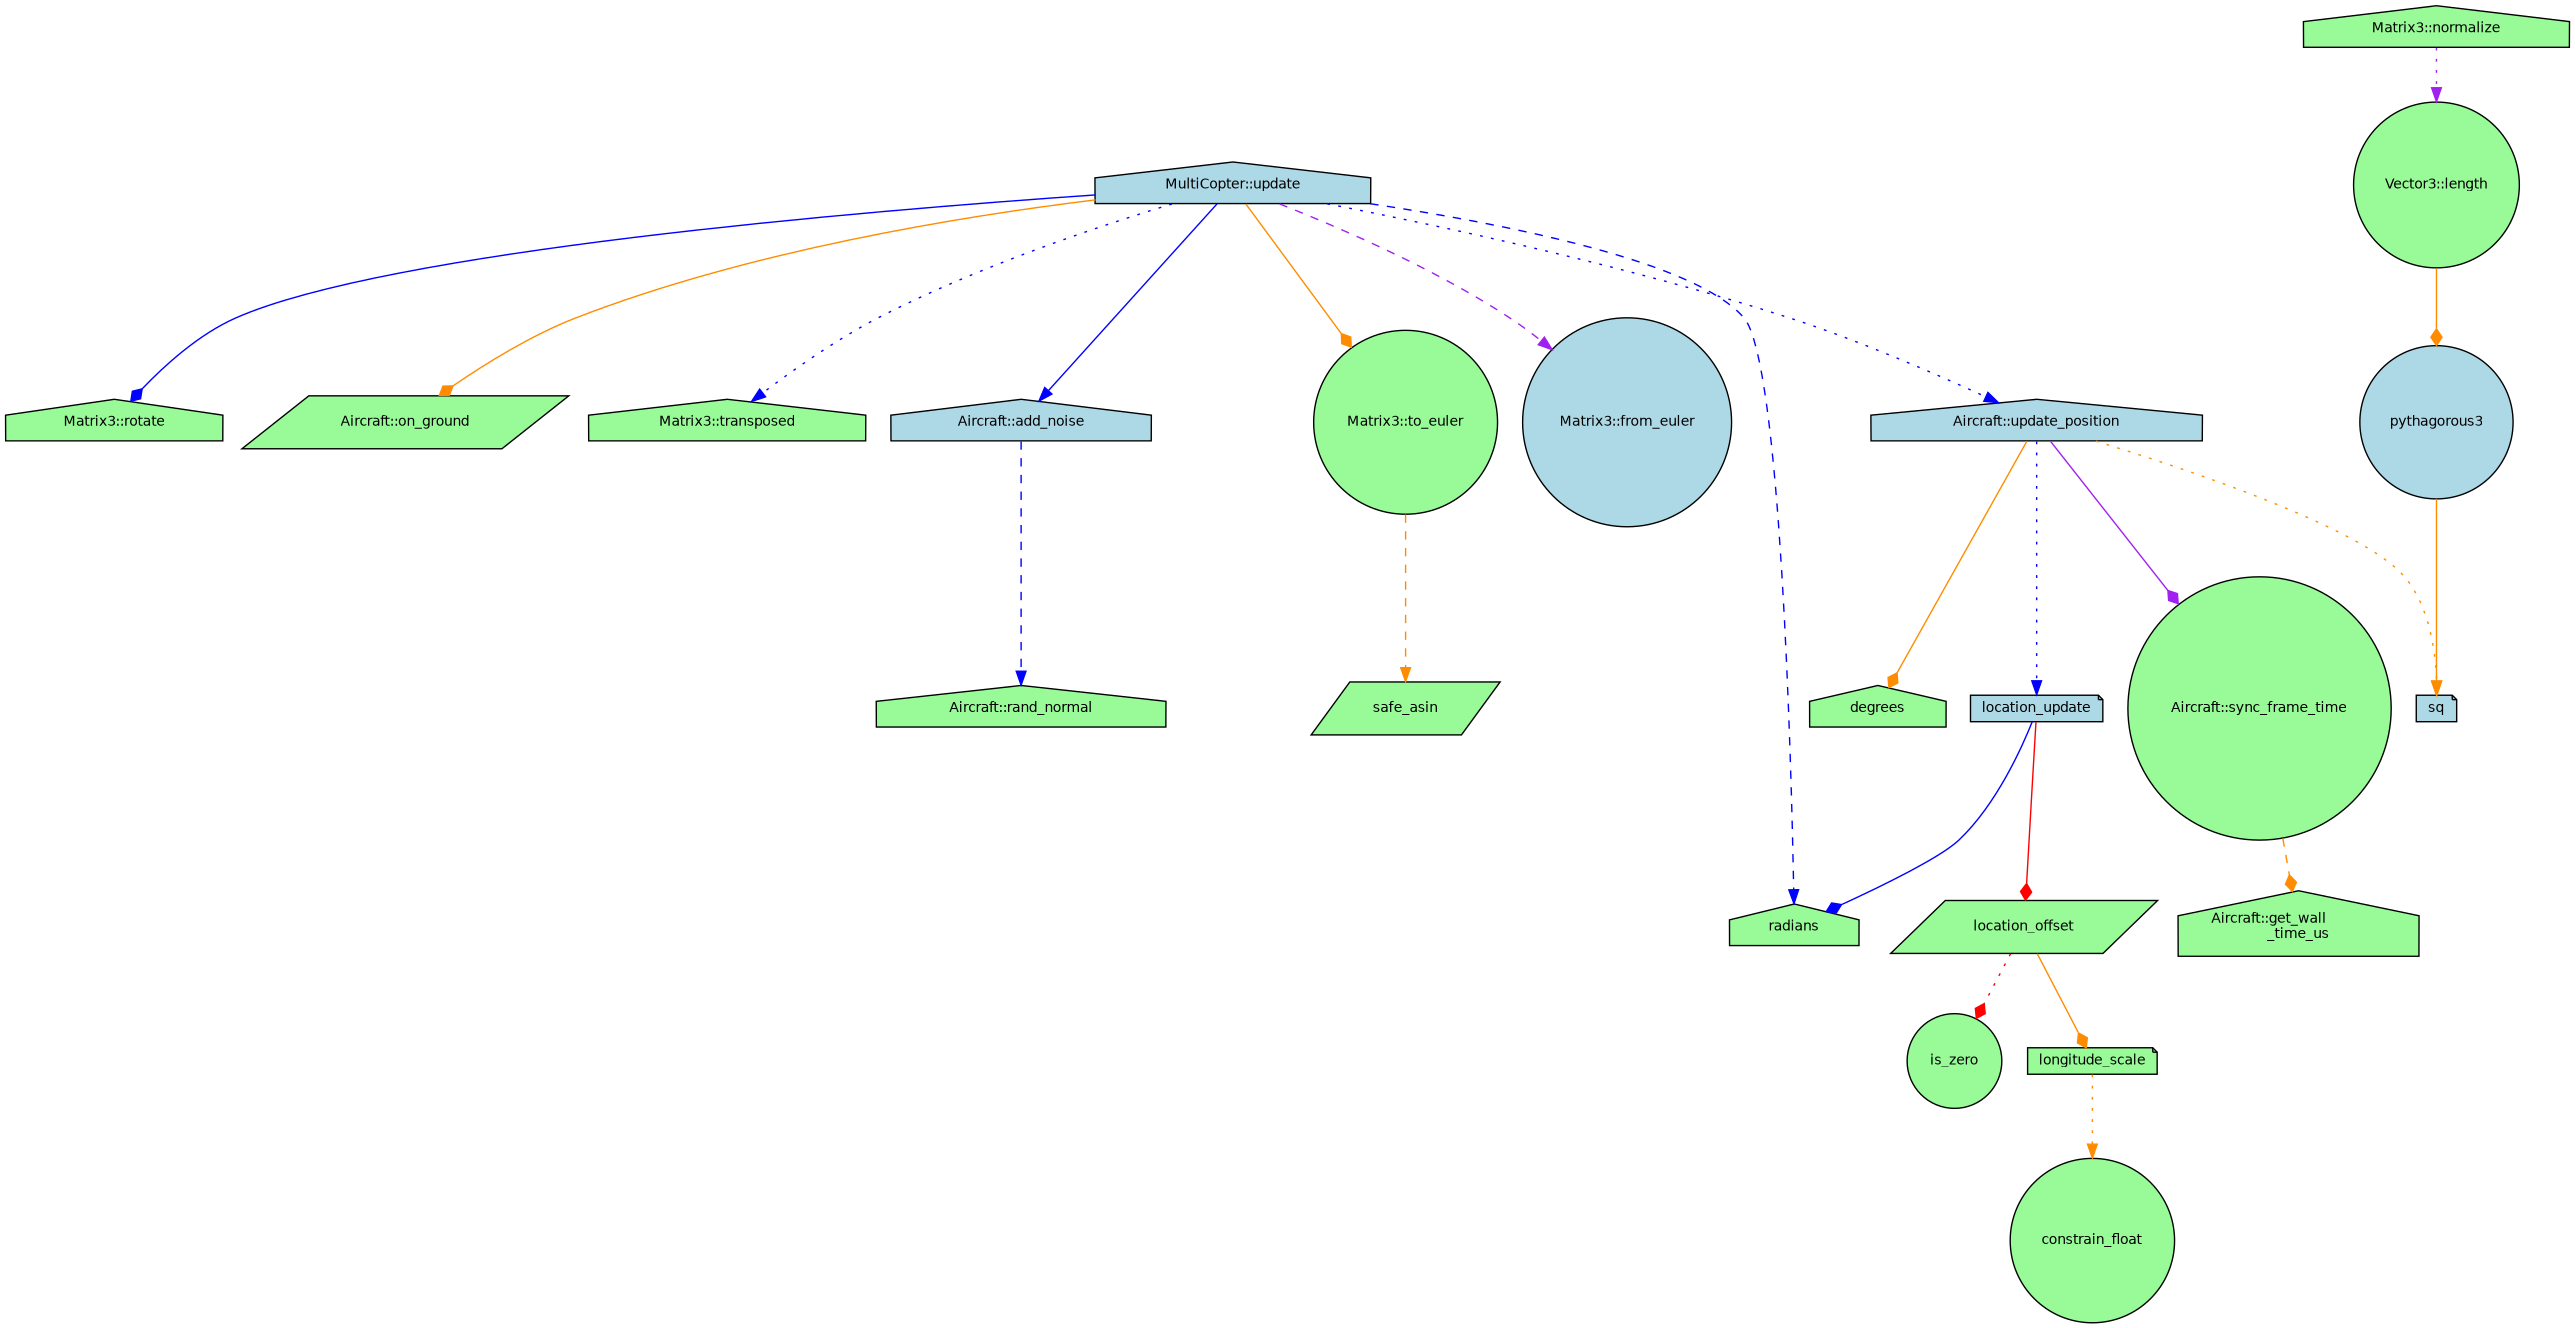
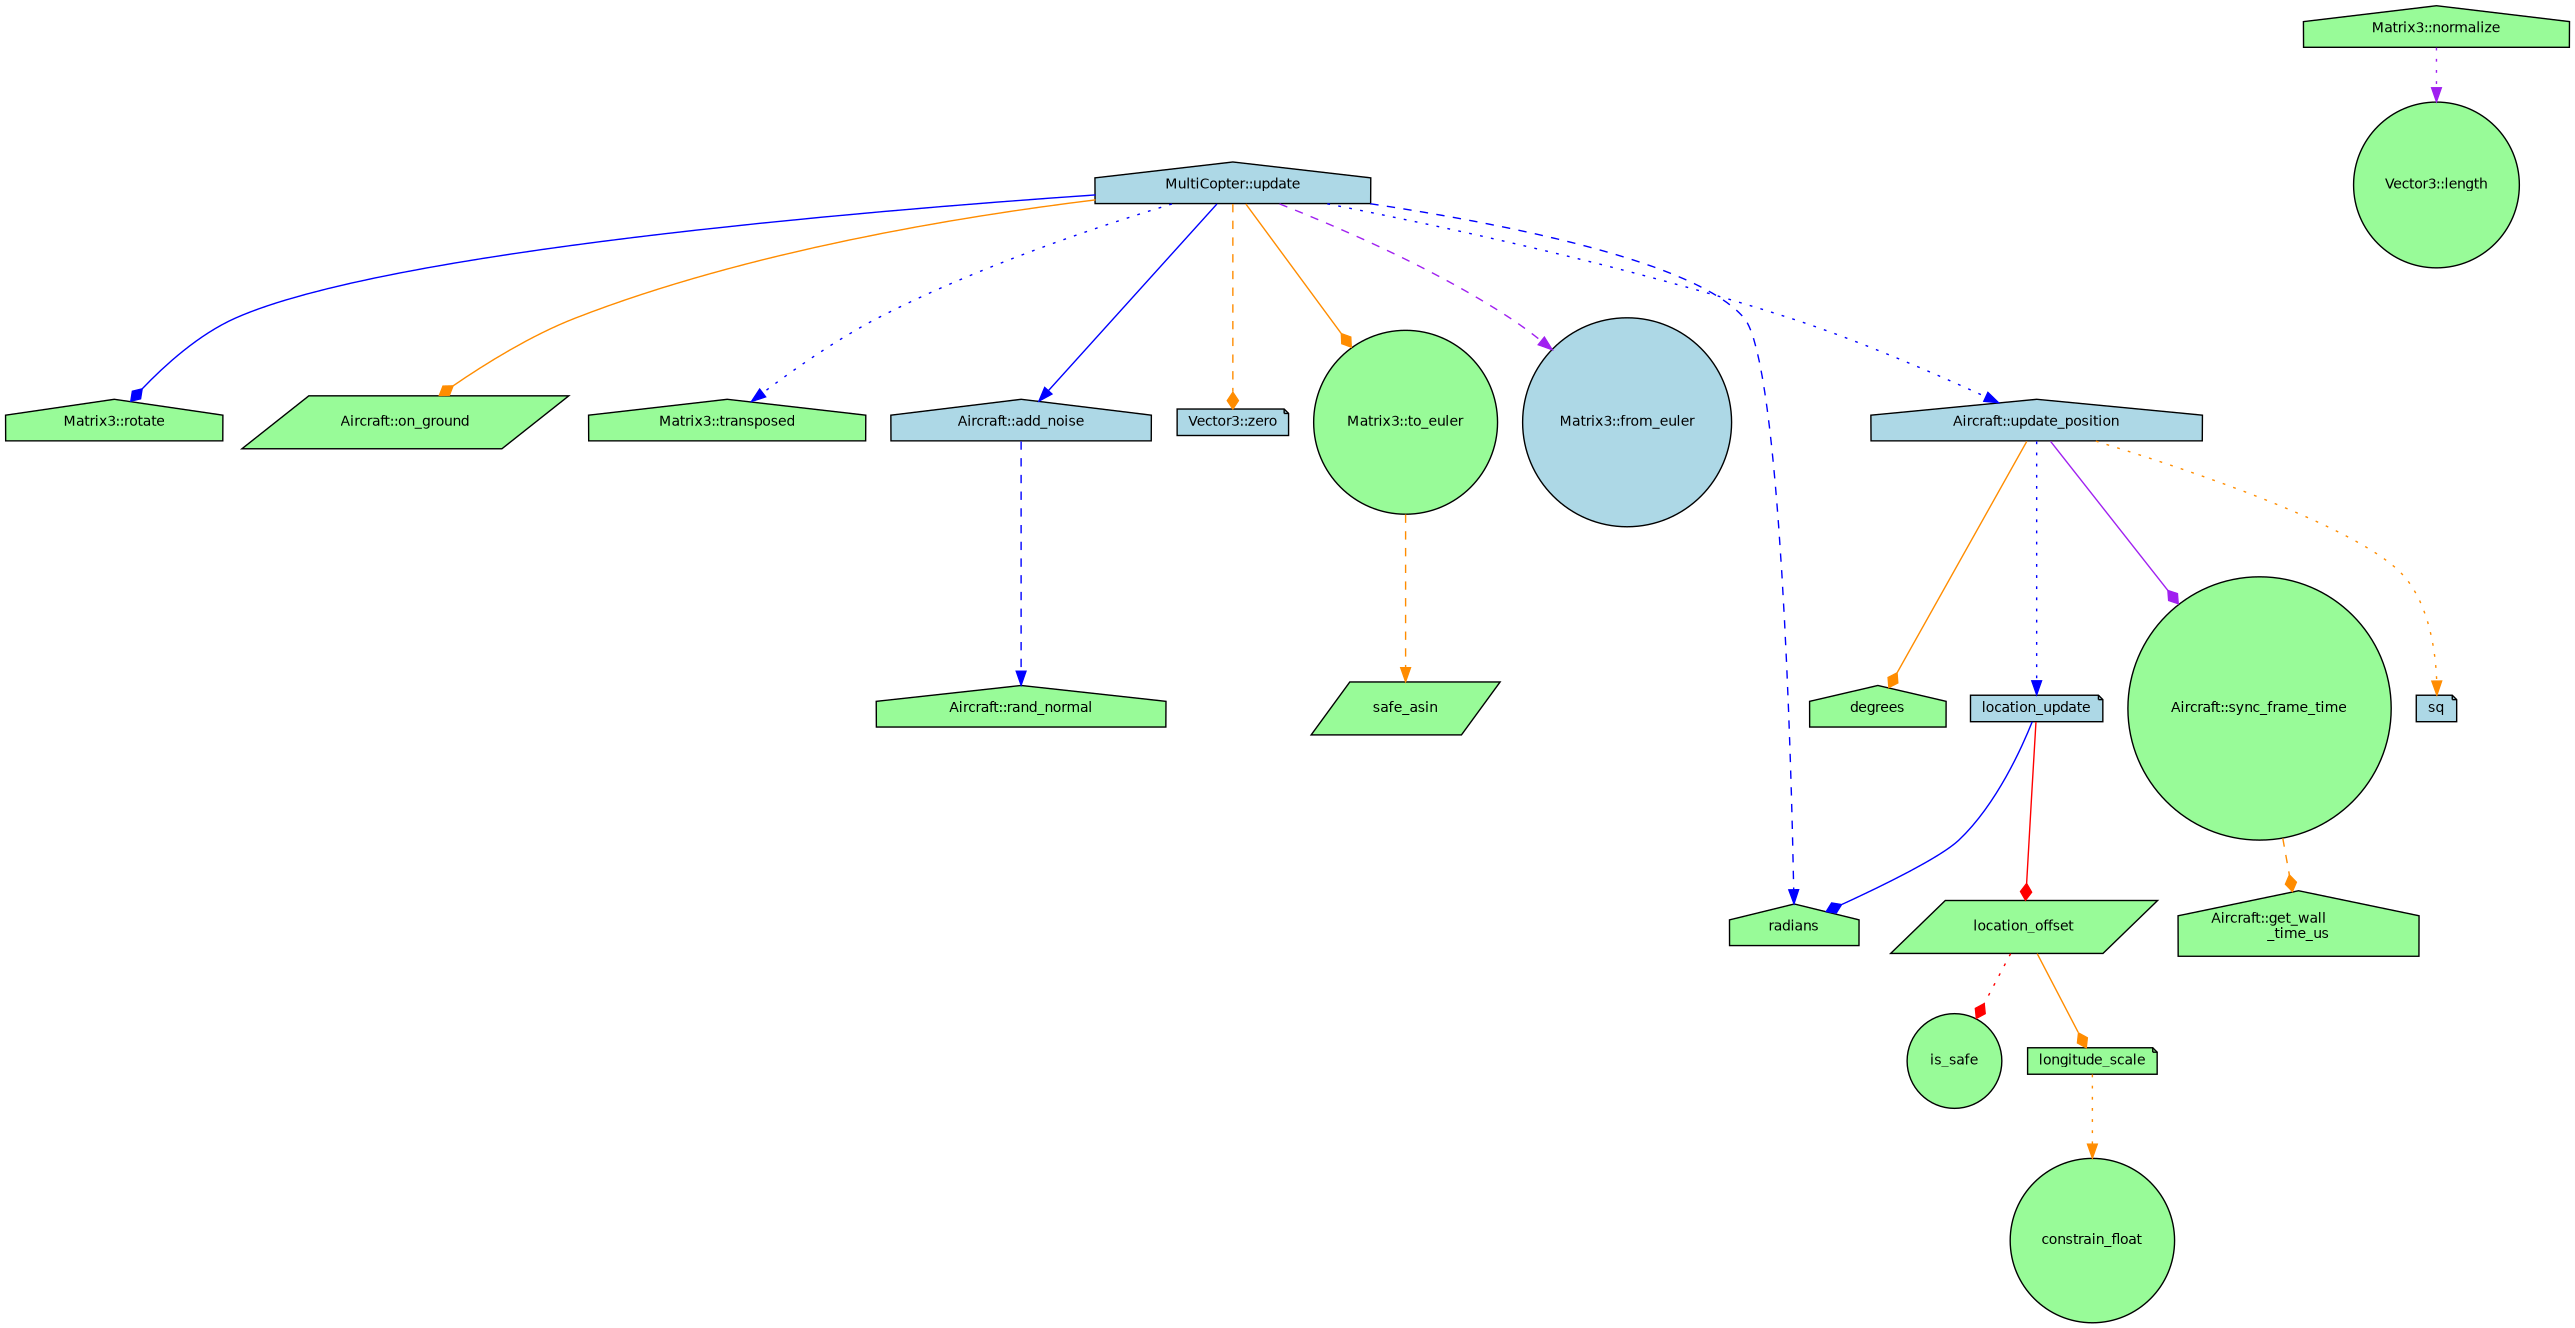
  digraph {
    rankdir=TB
    node [color=black fillcolor=palegreen fontname=Helvetica fontsize=10 shape=house style=filled]
    edge [arrowhead=normal color=darkorange fontname=Helvetica fontsize=10 labelfontname=Helvetica labelfontsize=10 style=solid]
    n1 [fillcolor=lightblue fontcolor=black height=0.2 label="MultiCopter::update" width=0.4]
    n2 [height=0.2 label=radians width=0.4]
    n3 [height=0.2 label="Matrix3::rotate" width=0.4]
    n4 [height=0.2 label="Aircraft::on_ground" shape=parallelogram width=0.4]
    n5 [height=0.2 label="Matrix3::transposed" width=0.4]
    n6 [fillcolor=lightblue height=0.2 label="Aircraft::add_noise" width=0.4]
+   n7 [fillcolor=lightblue height=0.2 label="Vector3::zero" shape=note width=0.4]
    n8 [height=0.2 label="Matrix3::to_euler" shape=circle width=0.4]
    n9 [fillcolor=lightblue height=0.2 label="Matrix3::from_euler" shape=circle width=0.4]
    n10 [fillcolor=lightblue height=0.2 label="Aircraft::update_position" width=0.4]
    n11 [height=0.2 label="Matrix3::normalize" width=0.4]
    n12 [height=0.2 label="Vector3::length" shape=circle width=0.4]
    n13 [height=0.2 label="Aircraft::rand_normal" width=0.4]
    n14 [height=0.2 label=safe_asin shape=parallelogram width=0.4]
    n15 [fillcolor=lightblue height=0.2 label=sq shape=note width=0.4]
    n16 [height=0.2 label=degrees width=0.4]
    n17 [fillcolor=lightblue height=0.2 label=location_update shape=note width=0.4]
    n18 [height=0.2 label="Aircraft::sync_frame_time" shape=circle width=0.4]
-   n19 [fillcolor=lightblue height=0.2 label=pythagorous3 shape=circle width=0.4]
    n20 [height=0.2 label=location_offset shape=parallelogram width=0.4]
    n21 [height=0.2 label="Aircraft::get_wall\l_time_us" width=0.4]
-   n22 [height=0.2 label=is_zero shape=circle width=0.4]
+   n22 [height=0.2 label=is_safe shape=circle width=0.4]
    n23 [height=0.2 label=longitude_scale shape=note width=0.4]
    n24 [height=0.2 label=constrain_float shape=circle width=0.4]
    n1 -> n2 [color=blue style=dashed]
    n1 -> n3 [arrowhead=diamond color=blue]
    n1 -> n4 [arrowhead=diamond]
    n1 -> n5 [color=blue style=dotted]
    n1 -> n6 [color=blue]
+   n1 -> n7 [arrowhead=diamond style=dashed]
    n1 -> n8 [arrowhead=diamond]
    n1 -> n9 [color=purple style=dashed]
    n1 -> n10 [color=blue style=dotted]
    n6 -> n13 [color=blue style=dashed]
    n8 -> n14 [style=dashed]
    n10 -> n15 [style=dotted]
    n10 -> n16 [arrowhead=diamond]
    n10 -> n17 [color=blue style=dotted]
    n10 -> n18 [arrowhead=diamond color=purple]
    n11 -> n12 [color=purple style=dotted]
-   n12 -> n19 [arrowhead=diamond]
    n17 -> n2 [arrowhead=diamond color=blue]
    n17 -> n20 [arrowhead=diamond color=red]
    n18 -> n21 [arrowhead=diamond style=dashed]
-   n19 -> n15
    n20 -> n22 [arrowhead=diamond color=red style=dotted]
    n20 -> n23 [arrowhead=diamond]
    n23 -> n24 [style=dotted]
  }
